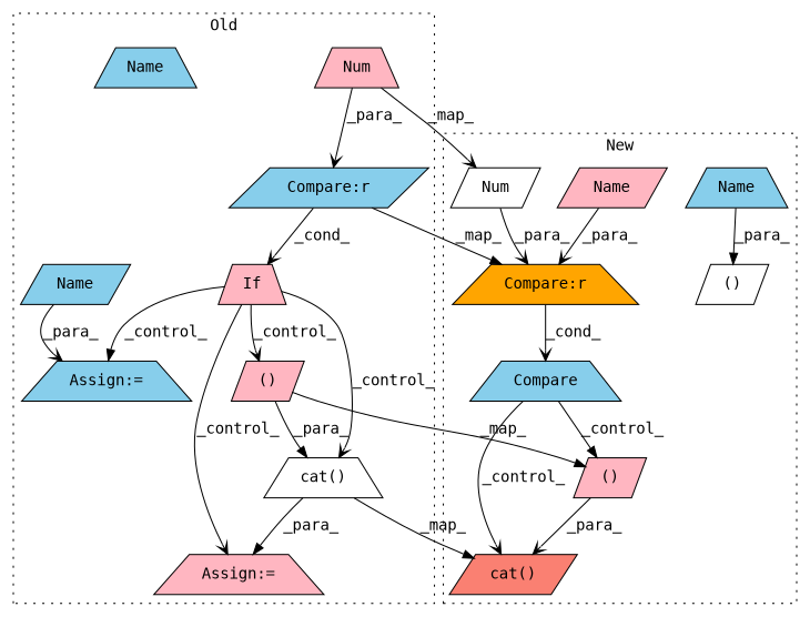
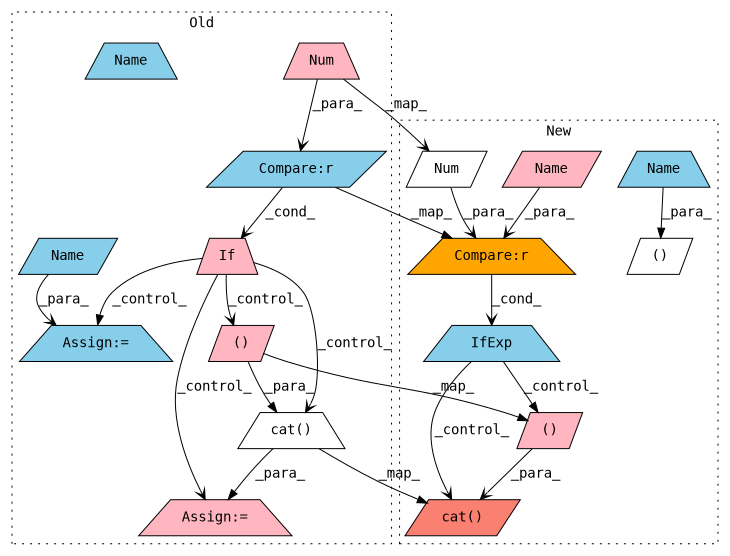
  digraph {
    fontname="DejaVu Sans Mono"
    node [a=87 l=3 s=10312 shape=trapezium style=filled fillcolor=lightpink fontname="DejaVu Sans Mono"]
    edge [arrowhead=vee fontname="DejaVu Sans Mono"]
    n1 [a=96 l="3,18" label=If s="10268,10285"]
    n2 [a=68 label="Assign:=" s=10357]
    n3 [a=68 label="Assign:=" s=10309 fillcolor=skyblue]
    n4 [a=54 l=6 label="()" s=10377 shape=parallelogram]
    n5 [a=75 l="10,1" label="cat()" s="10360,10384" fillcolor=white]
    n6 [a=40 l=14 label="Compare:r" s=10271 shape=parallelogram fillcolor=skyblue]
    n7 [a=76 l=1 label=Num s=10284]
    n8 [l=4 label=Name fillcolor=skyblue]
    n9 [l=4 label=Name shape=parallelogram fillcolor=skyblue]
-   n10 [a=51 l="4,6" label=Compare s="10295,10313" fillcolor=skyblue]
+   n10 [a=51 l="4,6" label=IfExp s="10295,10313" fillcolor=skyblue]
    n11 [a=54 l=6 label="()" s=10336 shape=parallelogram]
    n12 [a=75 l="10,1" label="cat()" s="10319,10343" shape=parallelogram fillcolor=salmon]
    n13 [a=40 l=14 label="Compare:r" s=10299 fillcolor=orange]
    n14 [a=76 l=1 label=Num shape=parallelogram fillcolor=white]
    n15 [a=54 l=8 label="()" s=9959 shape=parallelogram fillcolor=white]
    n16 [l=9 label=Name s=9950 fillcolor=skyblue]
    n17 [l=9 label=Name s=10299 shape=parallelogram]
    subgraph cluster_1 {
      label=Old
      style=dotted
      n1
      n2
      n3
      n4
      n5
      n6
      n7
      n8
      n9
    }
    subgraph cluster_2 {
      label=New
      style=dotted
      n10
      n11
      n12
      n13
      n14
      n15
      n16
      n17
    }
    n1 -> n2 [label=_control_]
    n1 -> n3 [label=_control_ arrowhead=normal]
    n1 -> n4 [label=_control_]
    n1 -> n5 [label=_control_]
    n4 -> n5 [label=_para_ arrowhead=normal]
    n4 -> n11 [label=_map_ arrowhead=normal]
    n5 -> n2 [label=_para_ arrowhead=normal]
    n5 -> n12 [label=_map_ arrowhead=normal]
    n6 -> n1 [label=_cond_]
    n6 -> n13 [label=_map_ arrowhead=normal]
    n7 -> n6 [label=_para_]
    n7 -> n14 [label=_map_]
    n9 -> n3 [label=_para_]
    n10 -> n11 [label=_control_ arrowhead=normal]
    n10 -> n12 [label=_control_]
    n11 -> n12 [label=_para_]
    n13 -> n10 [label=_cond_]
    n14 -> n13 [label=_para_]
    n16 -> n15 [label=_para_ arrowhead=normal]
    n17 -> n13 [label=_para_]
  }
